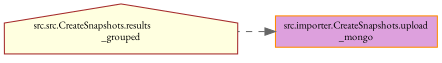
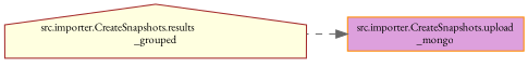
  digraph {
    rankdir=RL
    fontname="EB Garamond"
    node [fontname="EB Garamond" fontsize=10 style=filled]
    n1 [color=darkorange fillcolor=plum fontcolor=black height=0.2 label="src.importer.CreateSnapshots.upload\l_mongo" shape=box width=0.4]
-   n2 [color=brown fillcolor=lightyellow height=0.2 label="src.src.CreateSnapshots.results\l_grouped" shape=house width=0.4]
+   n2 [color=brown fillcolor=lightyellow height=0.2 label="src.importer.CreateSnapshots.results\l_grouped" shape=house width=0.4]
    n1 -> n2 [color=gray40 dir=back fontname="EB Garamond" fontsize=10 labelfontname=Helvetica labelfontsize=10 style=dashed]
  }
